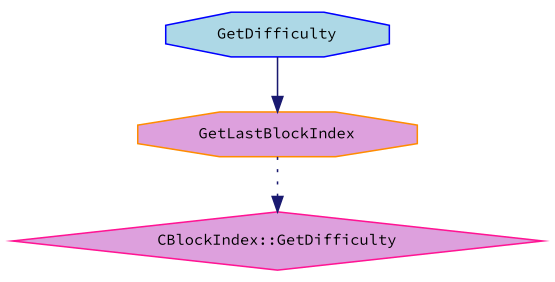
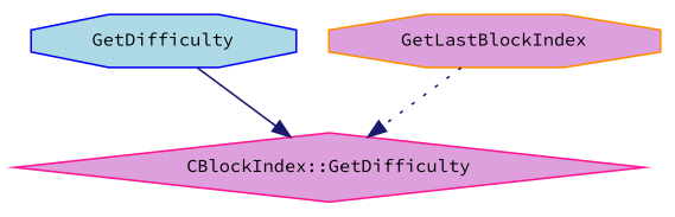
  digraph {
    fontname="Source Code Pro"
    rankdir=TB
    node [fillcolor=plum fontname="Source Code Pro" fontsize=10 shape=octagon style=filled]
    edge [color=midnightblue fontname="Source Code Pro" fontsize=10 labelfontname=Helvetica labelfontsize=10]
    n1 [color=blue fillcolor=lightblue fontcolor=black height=0.2 label=GetDifficulty width=0.4]
    n2 [color=darkorange height=0.2 label=GetLastBlockIndex width=0.4]
    n3 [color=deeppink height=0.2 label="CBlockIndex::GetDifficulty" shape=diamond width=0.4]
-   n1 -> n2 [style=solid]
+   n1 -> n3 [style=solid]
    n2 -> n3 [style=dotted]
  }
